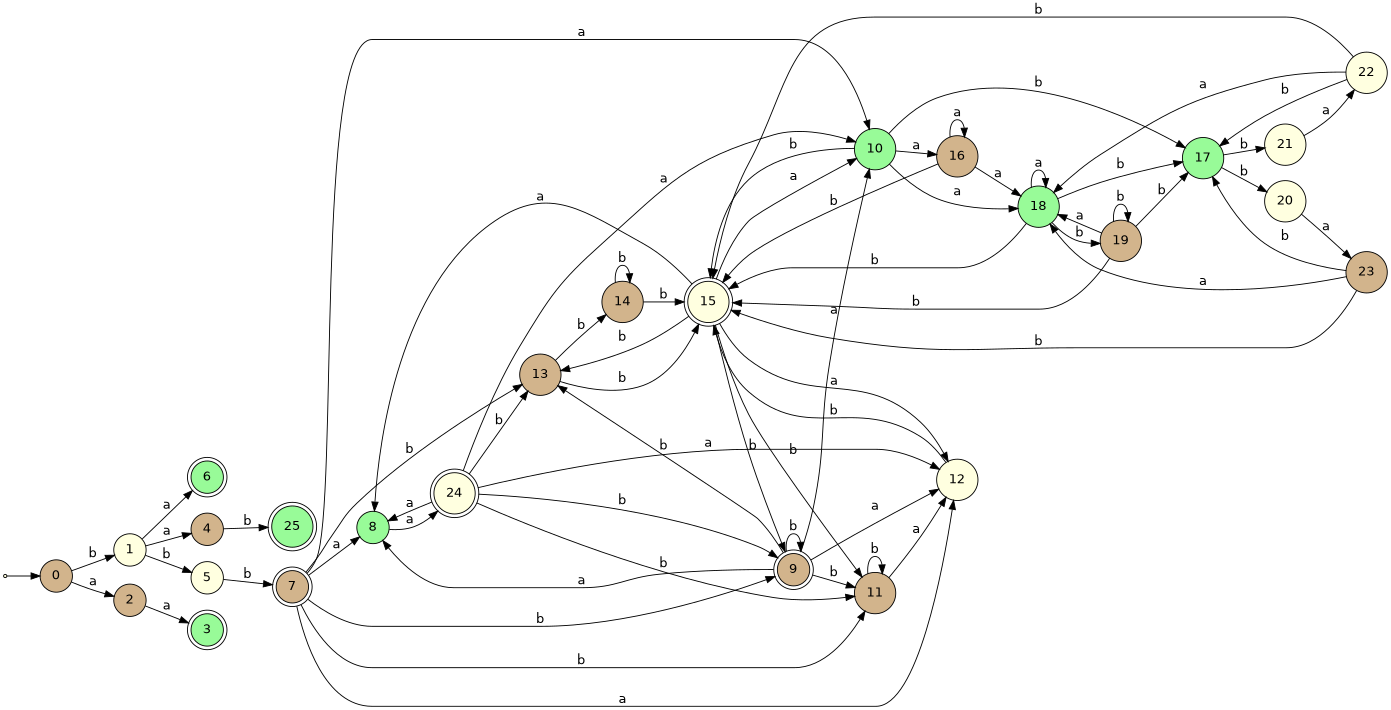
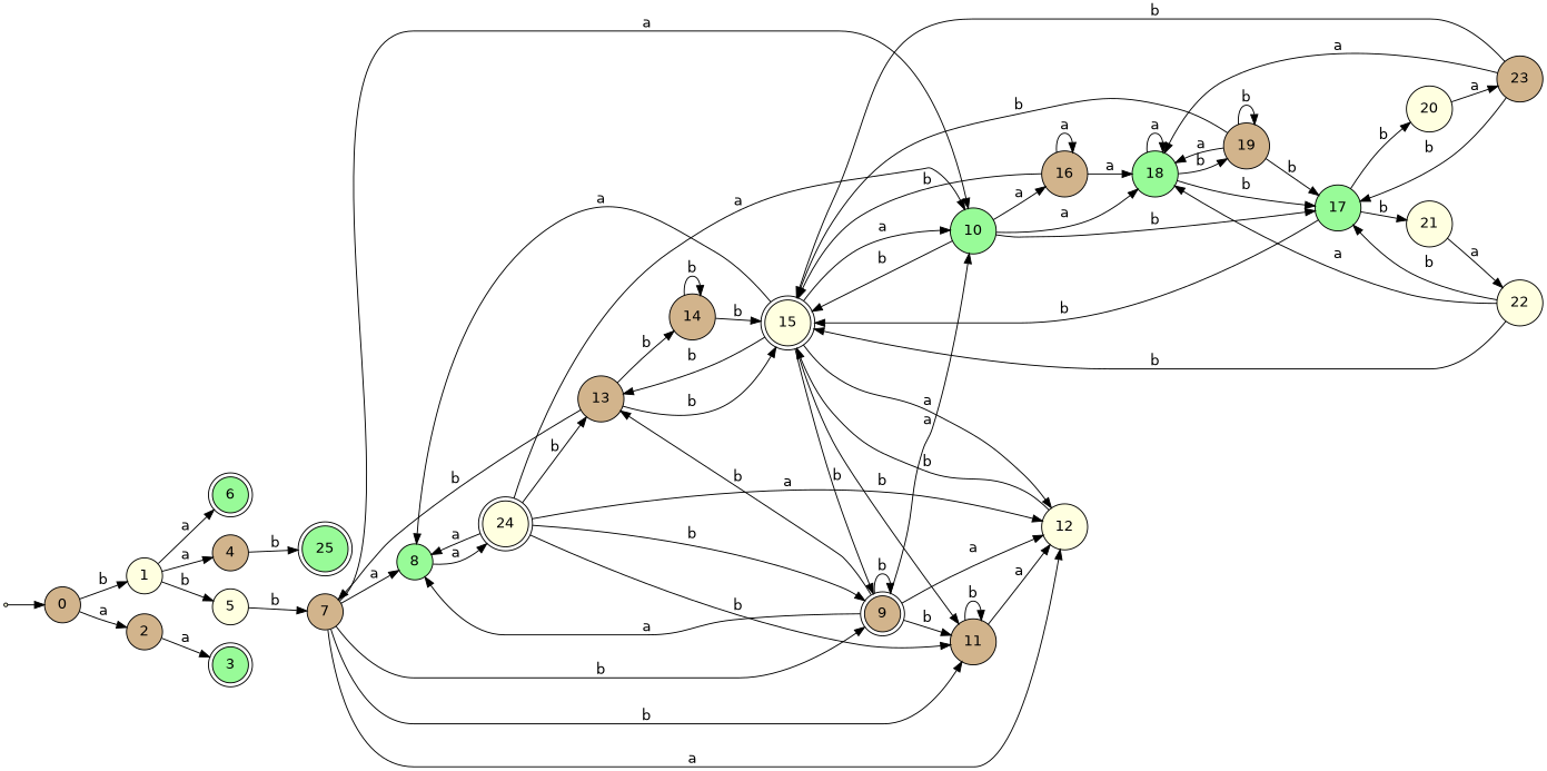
  digraph {
    fontname="DejaVu Sans"
    rankdir=LR
    node [fillcolor=tan fontname="DejaVu Sans" shape=circle style=filled]
    edge [fontname="DejaVu Sans"]
    dummy0 [fillcolor=lightyellow shape=point]
    0
    1 [fillcolor=lightyellow]
    2
    4
    5 [fillcolor=lightyellow]
    6 [fillcolor=palegreen shape=doublecircle]
    3 [fillcolor=palegreen shape=doublecircle]
    25 [fillcolor=palegreen shape=doublecircle]
-   7 [shape=doublecircle]
+   7
    8 [fillcolor=palegreen]
    9 [shape=doublecircle]
    10 [fillcolor=palegreen]
    11
    12 [fillcolor=lightyellow]
    13
    24 [fillcolor=lightyellow shape=doublecircle]
    15 [fillcolor=lightyellow shape=doublecircle]
    16
    17 [fillcolor=palegreen]
    18 [fillcolor=palegreen]
    14
    20 [fillcolor=lightyellow]
    21 [fillcolor=lightyellow]
    19
    23
    22 [fillcolor=lightyellow]
    dummy0 -> 0
    0 -> 1 [label=b]
    0 -> 2 [label=a]
    1 -> 4 [label=a]
    1 -> 5 [label=b]
    1 -> 6 [label=a]
    2 -> 3 [label=a]
    4 -> 25 [label=b]
    5 -> 7 [label=b]
    7 -> 8 [label=a]
    7 -> 9 [label=b]
    7 -> 10 [label=a]
    7 -> 11 [label=b]
    7 -> 12 [label=a]
-   7 -> 13 [label=b]
+   13 -> 7 [label=b]
    8 -> 24 [label=a]
    9 -> 8 [label=a]
    9 -> 9 [label=b]
    9 -> 10 [label=a]
    9 -> 11 [label=b]
    9 -> 12 [label=a]
    9 -> 13 [label=b]
    10 -> 15 [label=b]
    10 -> 16 [label=a]
    10 -> 17 [label=b]
    10 -> 18 [label=a]
    11 -> 11 [label=b]
    11 -> 12 [label=a]
    12 -> 15 [label=b]
    13 -> 15 [label=b]
    13 -> 14 [label=b]
    24 -> 8 [label=a]
    24 -> 9 [label=b]
    24 -> 10 [label=a]
    24 -> 11 [label=b]
    24 -> 12 [label=a]
    24 -> 13 [label=b]
    15 -> 8 [label=a]
    15 -> 9 [label=b]
    15 -> 10 [label=a]
    15 -> 11 [label=b]
    15 -> 12 [label=a]
    15 -> 13 [label=b]
    16 -> 15 [label=b]
    16 -> 16 [label=a]
    16 -> 18 [label=a]
    17 -> 20 [label=b]
    17 -> 21 [label=b]
-   18 -> 15 [label=b]
+   17 -> 15 [label=b]
    18 -> 17 [label=b]
    18 -> 18 [label=a]
    18 -> 19 [label=b]
    14 -> 15 [label=b]
    14 -> 14 [label=b]
    20 -> 23 [label=a]
    21 -> 22 [label=a]
    19 -> 15 [label=b]
    19 -> 17 [label=b]
    19 -> 18 [label=a]
    19 -> 19 [label=b]
    23 -> 15 [label=b]
    23 -> 17 [label=b]
    23 -> 18 [label=a]
    22 -> 15 [label=b]
    22 -> 17 [label=b]
    22 -> 18 [label=a]
  }
